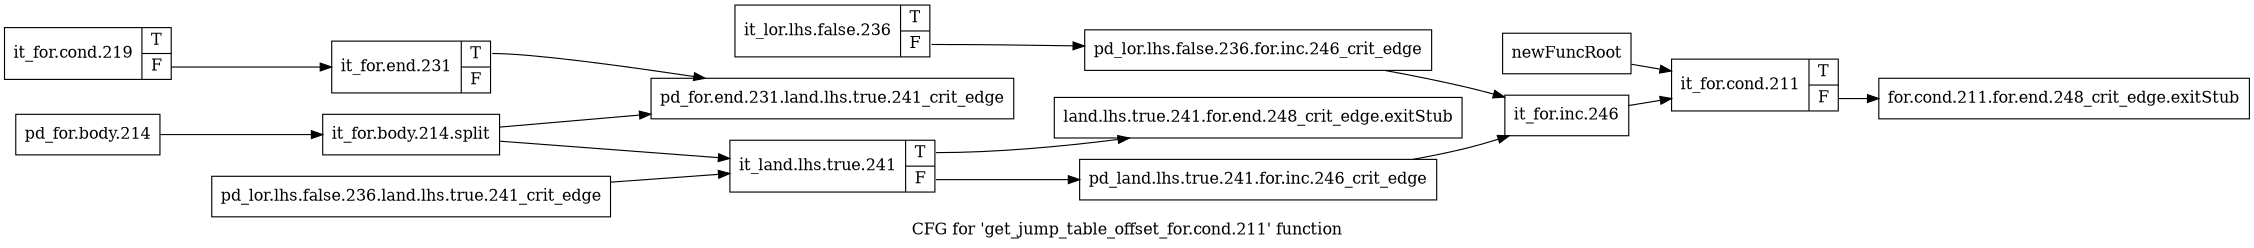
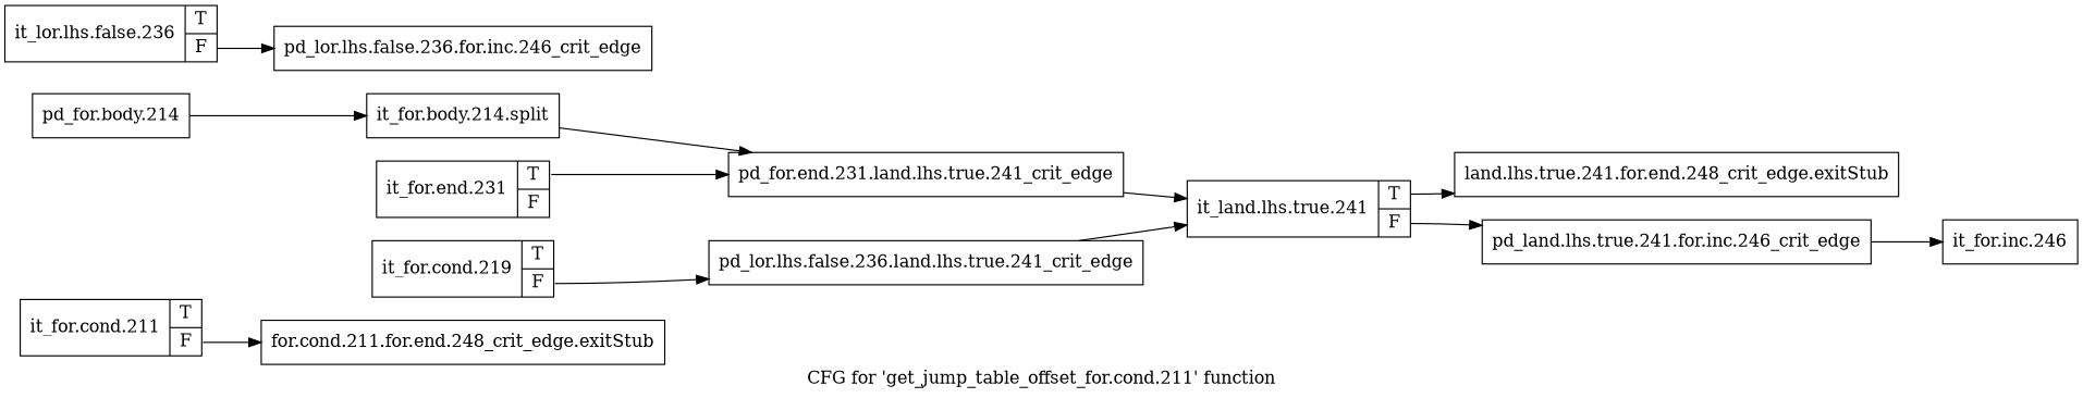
  digraph {
    label="CFG for 'get_jump_table_offset_for.cond.211' function"
    rankdir=LR
    node [shape=record]
-   n1 [label="{newFuncRoot}"]
    n2 [label="{it_for.cond.211|{<s0>T|<s1>F}}"]
    n3 [label="{for.cond.211.for.end.248_crit_edge.exitStub}"]
    n4 [label="{pd_for.body.214}"]
    n5 [label="{it_for.body.214.split}"]
    n6 [label="{land.lhs.true.241.for.end.248_crit_edge.exitStub}"]
    n7 [label="{pd_for.end.231.land.lhs.true.241_crit_edge}"]
    n8 [label="{it_for.cond.219|{<s0>T|<s1>F}}"]
    n9 [label="{it_for.end.231|{<s0>T|<s1>F}}"]
    n10 [label="{it_land.lhs.true.241|{<s0>T|<s1>F}}"]
    n11 [label="{it_lor.lhs.false.236|{<s0>T|<s1>F}}"]
    n12 [label="{pd_lor.lhs.false.236.for.inc.246_crit_edge}"]
    n13 [label="{pd_land.lhs.true.241.for.inc.246_crit_edge}"]
    n14 [label="{pd_lor.lhs.false.236.land.lhs.true.241_crit_edge}"]
    n15 [label="{it_for.inc.246}"]
-   n1 -> n2
    n2 -> n3 [tailport=s1]
    n4 -> n5
    n5 -> n7
-   n5 -> n10
-   n8 -> n9 [tailport=s1]
+   n7 -> n10
+   n8 -> n14 [tailport=s1]
    n9 -> n7 [tailport=s0]
    n10 -> n6 [tailport=s0]
    n10 -> n13 [tailport=s1]
    n11 -> n12 [tailport=s1]
-   n12 -> n15
    n13 -> n15
    n14 -> n10
-   n15 -> n2
  }
